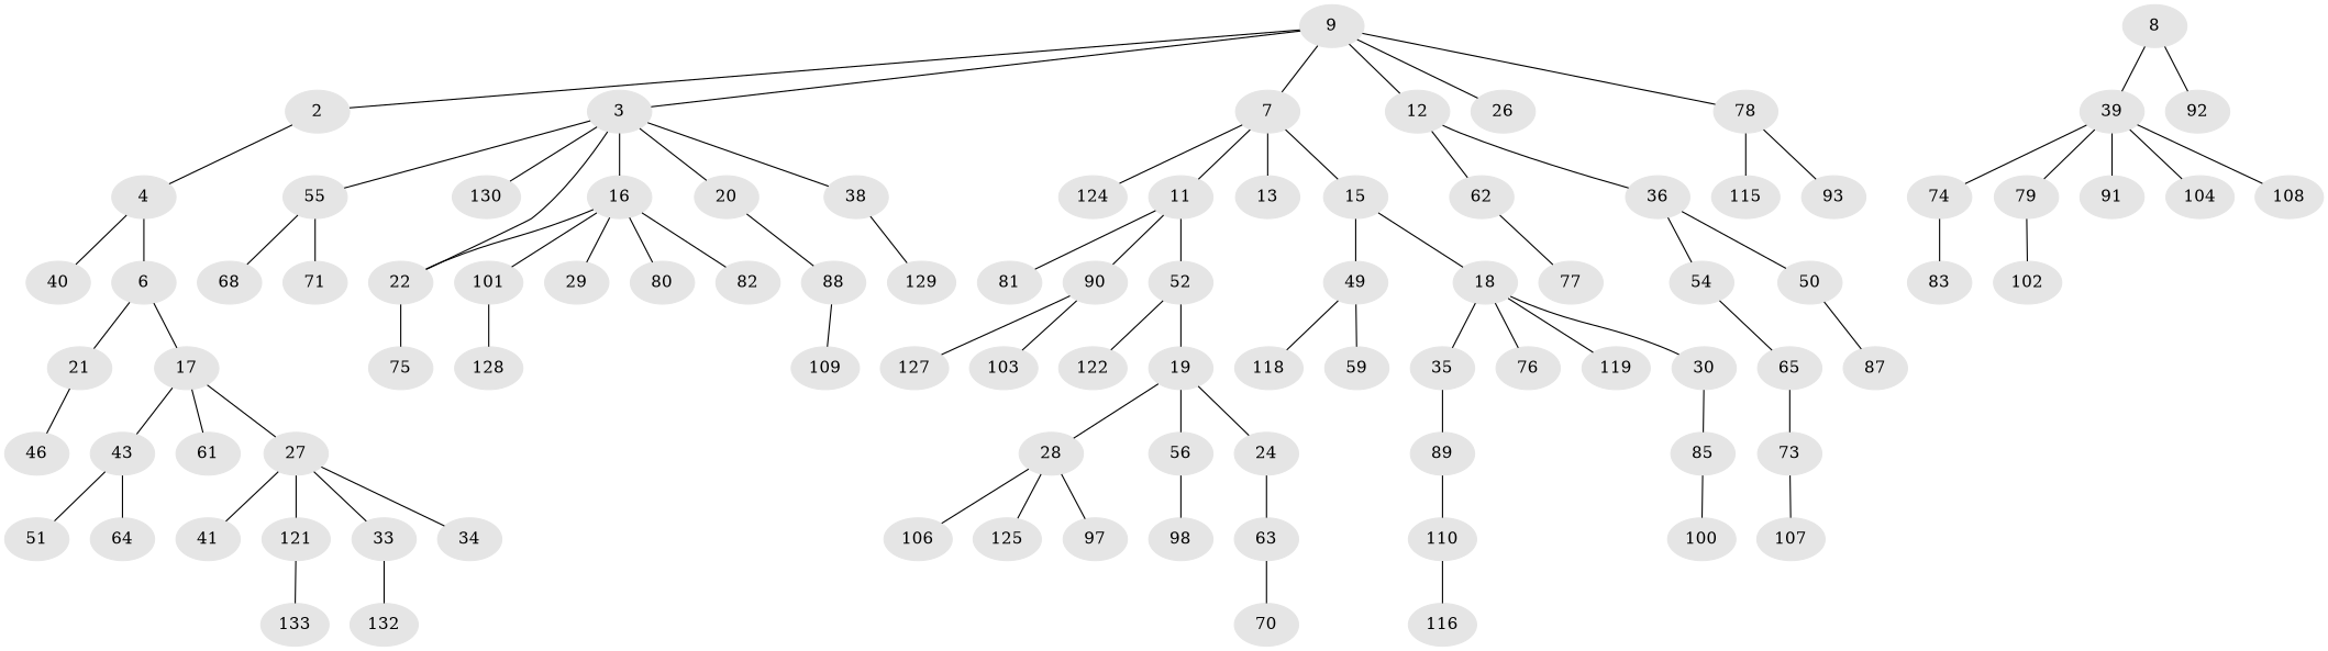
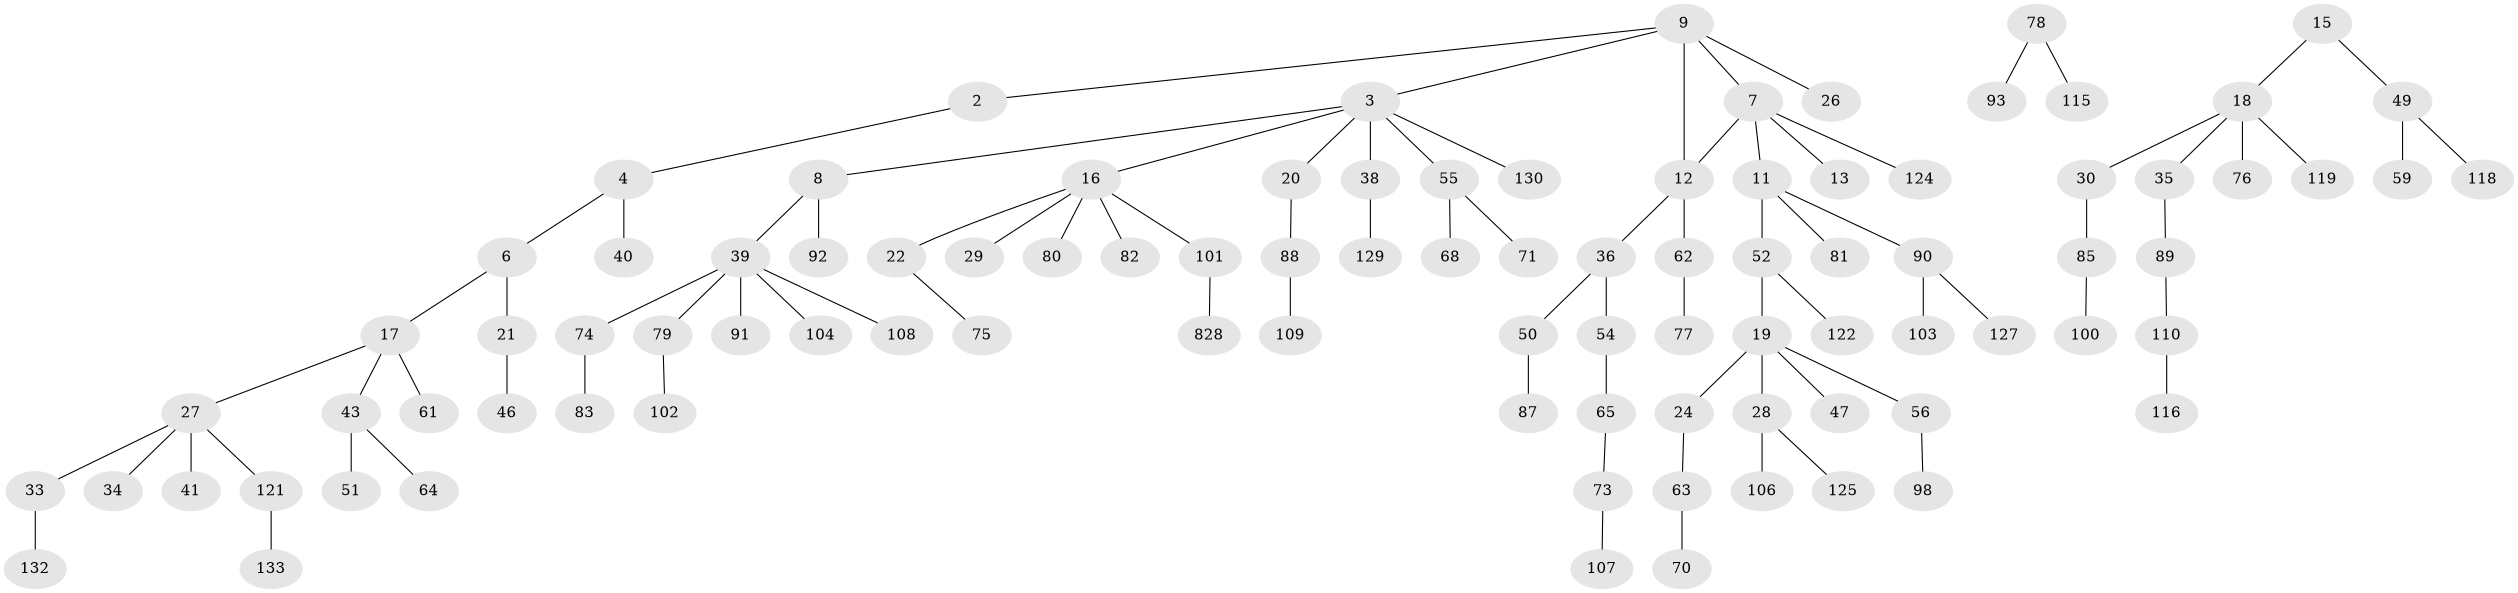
  graph {
    node [color=gray90 style=filled]
    n1 [label=9 super="+25"]
    2
    3 [super="+5"]
    7 [super="+10"]
    12 [super="+53"]
    26 [super="+114"]
    78 [super="+120"]
    4 [super="+126"]
    8 [super="+23"]
    16 [super="+67"]
    20 [super="+48"]
    38
    55 [super="+135"]
    130
    11 [super="+14"]
    13 [super="+32"]
    15
    124
    36 [super="+131"]
    62
    93
    115
    6 [super="+9"]
    40 [super="+44"]
    39 [super="+45"]
    92
    22 [super="+31"]
    29
    80
    82
    101
    n32 [label=88 super="+96"]
    129
    68
    71
    17 [super="+37"]
    21
    27 [super="+113"]
    43 [super="+112"]
    61
    46
    52 [super="+86"]
    81 [super="+111"]
    90
    18 [super="+69"]
    49 [super="+57"]
    74
    79
    91
    104
    108
    24 [super="+60"]
    19
    28 [super="+66"]
+   47
    56 [super="+84"]
    122 [super="+123"]
    103
    127
    50
    54 [super="+72"]
    77
    30 [super="+138"]
    35 [super="+88"]
    76
    119
    59
    118
    75 [super="+95"]
-   128
+   128 [label=828]
    33 [super="+105"]
    34
    41
    121
    51
    64 [super="+137"]
    85
    89 [super="+94"]
    63 [super="+139"]
-   97
    106
    125
    98 [super="+117"]
    109
    70
    132
    133 [super="+134"]
    100
    110
    87
    65
    83 [super="+99"]
    102
    73 [super="+136"]
    107
    116
    n1 -- 2
    n1 -- 3
    n1 -- 7
    n1 -- 12
    n1 -- 26
-   n1 -- 78
    2 -- 4
-   3 -- 22
+   3 -- 8
    3 -- 16
    3 -- 20
    3 -- 38
    3 -- 55
    3 -- 130
    7 -- 11
    7 -- 13
-   7 -- 15
+   7 -- 12
    7 -- 124
    12 -- 36
    12 -- 62
    78 -- 93
    78 -- 115
    4 -- 6
    4 -- 40
    8 -- 39
    8 -- 92
    16 -- 22
    16 -- 29
    16 -- 80
    16 -- 82
    16 -- 101
    20 -- n32
    38 -- 129
    55 -- 68
    55 -- 71
    11 -- 52
    11 -- 81
    11 -- 90
    15 -- 18
    15 -- 49
    36 -- 50
    36 -- 54
    62 -- 77
    6 -- 17
    6 -- 21
    39 -- 74
    39 -- 79
    39 -- 91
    39 -- 104
    39 -- 108
    22 -- 75
    101 -- 128
    n32 -- 109
    17 -- 27
    17 -- 43
    17 -- 61
    21 -- 46
    27 -- 33
    27 -- 34
    27 -- 41
    27 -- 121
    43 -- 51
    43 -- 64
    52 -- 19
    52 -- 122
    90 -- 103
    90 -- 127
    18 -- 30
    18 -- 35
    18 -- 76
    18 -- 119
    49 -- 59
    49 -- 118
    74 -- 83
    79 -- 102
    24 -- 63
    19 -- 24
    19 -- 28
+   19 -- 47
    19 -- 56
-   28 -- 97
    28 -- 106
    28 -- 125
    56 -- 98
    50 -- 87
    54 -- 65
    30 -- 85
    35 -- 89
    33 -- 132
    121 -- 133
    85 -- 100
    89 -- 110
    63 -- 70
    110 -- 116
    65 -- 73
    73 -- 107
  }
